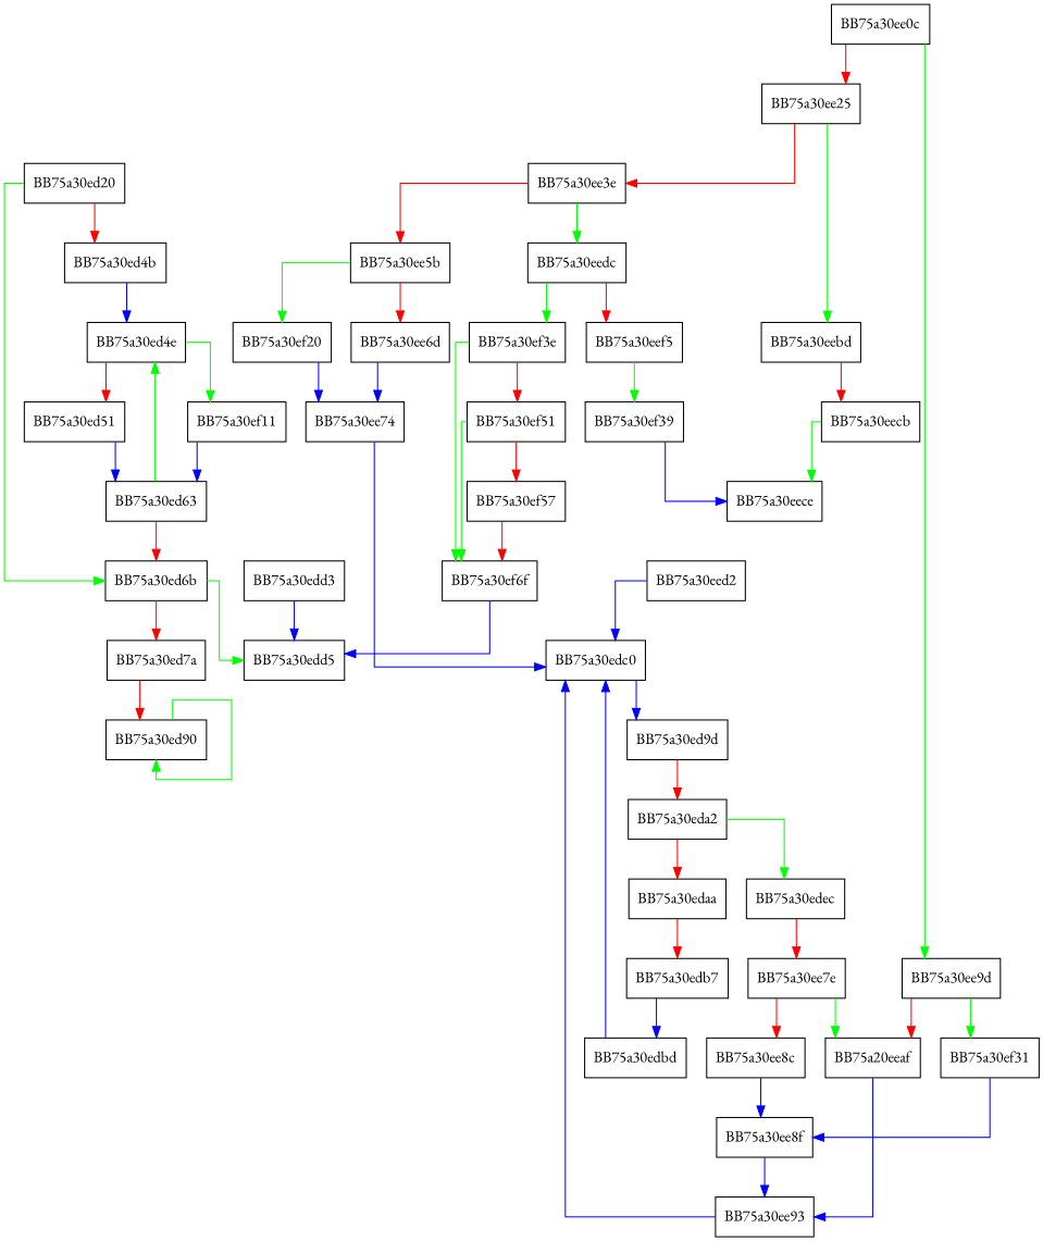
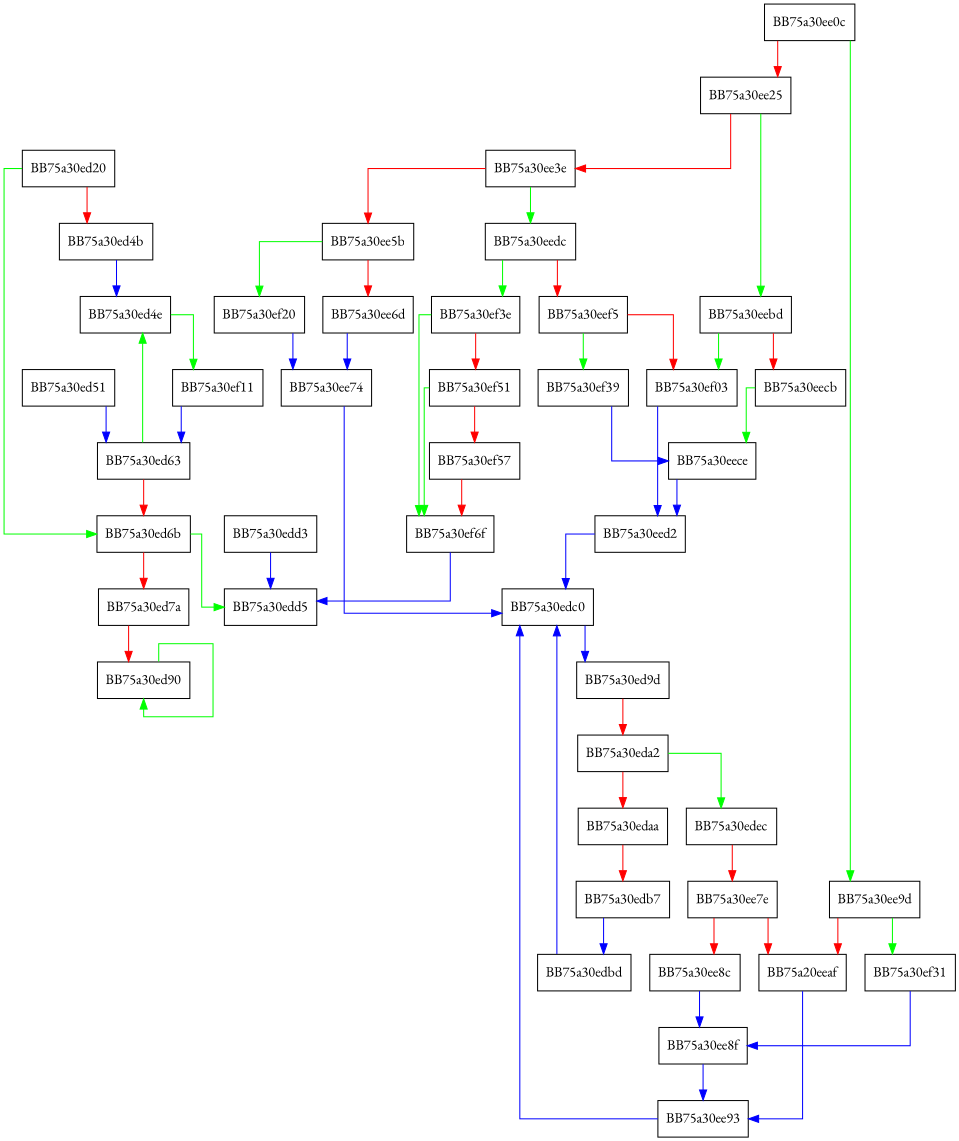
  digraph {
    fontname="EB Garamond"
    splines=ortho
    node [fontname="EB Garamond" shape=box]
    edge [color=red fontname="EB Garamond"]
    BB75a30ed20
    BB75a30ed6b
    BB75a30ed4b
    BB75a30edd5
    BB75a30ed7a
    BB75a30ed4e
    BB75a30ed90
    BB75a30ef11
    n9 [label=BB75a30ed51]
    BB75a30ed63
    BB75a30ed9d
    BB75a30eda2
    BB75a30edd3
    BB75a30edec
    BB75a30edaa
    BB75a30ee7e
    BB75a30edb7
    n18 [label=BB75a20eeaf]
    BB75a30ee8c
    BB75a30ee0c
    BB75a30ee9d
    BB75a30ee25
    BB75a30edbd
    BB75a30edc0
    BB75a30ee93
    BB75a30ee8f
    BB75a30ef31
    BB75a30eebd
    BB75a30ee3e
+   BB75a30ef03
    BB75a30eecb
    BB75a30eedc
    BB75a30ee5b
    BB75a30eed2
    BB75a30eece
    BB75a30ef3e
    BB75a30eef5
    BB75a30ef20
    BB75a30ee6d
    BB75a30ef6f
    BB75a30ef51
    BB75a30ef39
    BB75a30ee74
    BB75a30ef57
    BB75a30ed20 -> BB75a30ed6b [color=green]
    BB75a30ed20 -> BB75a30ed4b
    BB75a30ed6b -> BB75a30edd5 [color=green]
    BB75a30ed6b -> BB75a30ed7a
    BB75a30ed4b -> BB75a30ed4e [color=blue]
    BB75a30ed7a -> BB75a30ed90
    BB75a30ed4e -> BB75a30ef11 [color=green]
-   BB75a30ed4e -> n9
    BB75a30ed90 -> BB75a30ed90 [color=green]
    BB75a30ef11 -> BB75a30ed63 [color=blue]
    n9 -> BB75a30ed63 [color=blue]
    BB75a30ed63 -> BB75a30ed6b
    BB75a30ed63 -> BB75a30ed4e [color=green]
    BB75a30ed9d -> BB75a30eda2
    BB75a30eda2 -> BB75a30edec [color=green]
    BB75a30eda2 -> BB75a30edaa
    BB75a30edd3 -> BB75a30edd5 [color=blue]
    BB75a30edec -> BB75a30ee7e
    BB75a30edaa -> BB75a30edb7
-   BB75a30ee7e -> n18 [color=green]
+   BB75a30ee7e -> n18
    BB75a30ee7e -> BB75a30ee8c
    BB75a30edb7 -> BB75a30edbd [color=blue]
    n18 -> BB75a30ee93 [color=blue]
    BB75a30ee8c -> BB75a30ee8f [color=blue]
    BB75a30ee0c -> BB75a30ee9d [color=green]
    BB75a30ee0c -> BB75a30ee25
    BB75a30ee9d -> n18
    BB75a30ee9d -> BB75a30ef31 [color=green]
    BB75a30ee25 -> BB75a30eebd [color=green]
    BB75a30ee25 -> BB75a30ee3e
    BB75a30edbd -> BB75a30edc0 [color=blue]
    BB75a30edc0 -> BB75a30ed9d [color=blue]
    BB75a30ee93 -> BB75a30edc0 [color=blue]
    BB75a30ee8f -> BB75a30ee93 [color=blue]
    BB75a30ef31 -> BB75a30ee8f [color=blue]
+   BB75a30eebd -> BB75a30ef03 [color=green]
    BB75a30eebd -> BB75a30eecb
    BB75a30ee3e -> BB75a30eedc [color=green]
    BB75a30ee3e -> BB75a30ee5b
+   BB75a30ef03 -> BB75a30eed2 [color=blue]
    BB75a30eecb -> BB75a30eece [color=green]
    BB75a30eedc -> BB75a30ef3e [color=green]
    BB75a30eedc -> BB75a30eef5
    BB75a30ee5b -> BB75a30ef20 [color=green]
    BB75a30ee5b -> BB75a30ee6d
    BB75a30eed2 -> BB75a30edc0 [color=blue]
+   BB75a30eece -> BB75a30eed2 [color=blue]
    BB75a30ef3e -> BB75a30ef6f [color=green]
    BB75a30ef3e -> BB75a30ef51
+   BB75a30eef5 -> BB75a30ef03
    BB75a30eef5 -> BB75a30ef39 [color=green]
    BB75a30ef20 -> BB75a30ee74 [color=blue]
    BB75a30ee6d -> BB75a30ee74 [color=blue]
    BB75a30ef6f -> BB75a30edd5 [color=blue]
    BB75a30ef51 -> BB75a30ef6f [color=green]
    BB75a30ef51 -> BB75a30ef57
    BB75a30ef39 -> BB75a30eece [color=blue]
    BB75a30ee74 -> BB75a30edc0 [color=blue]
    BB75a30ef57 -> BB75a30ef6f
  }
